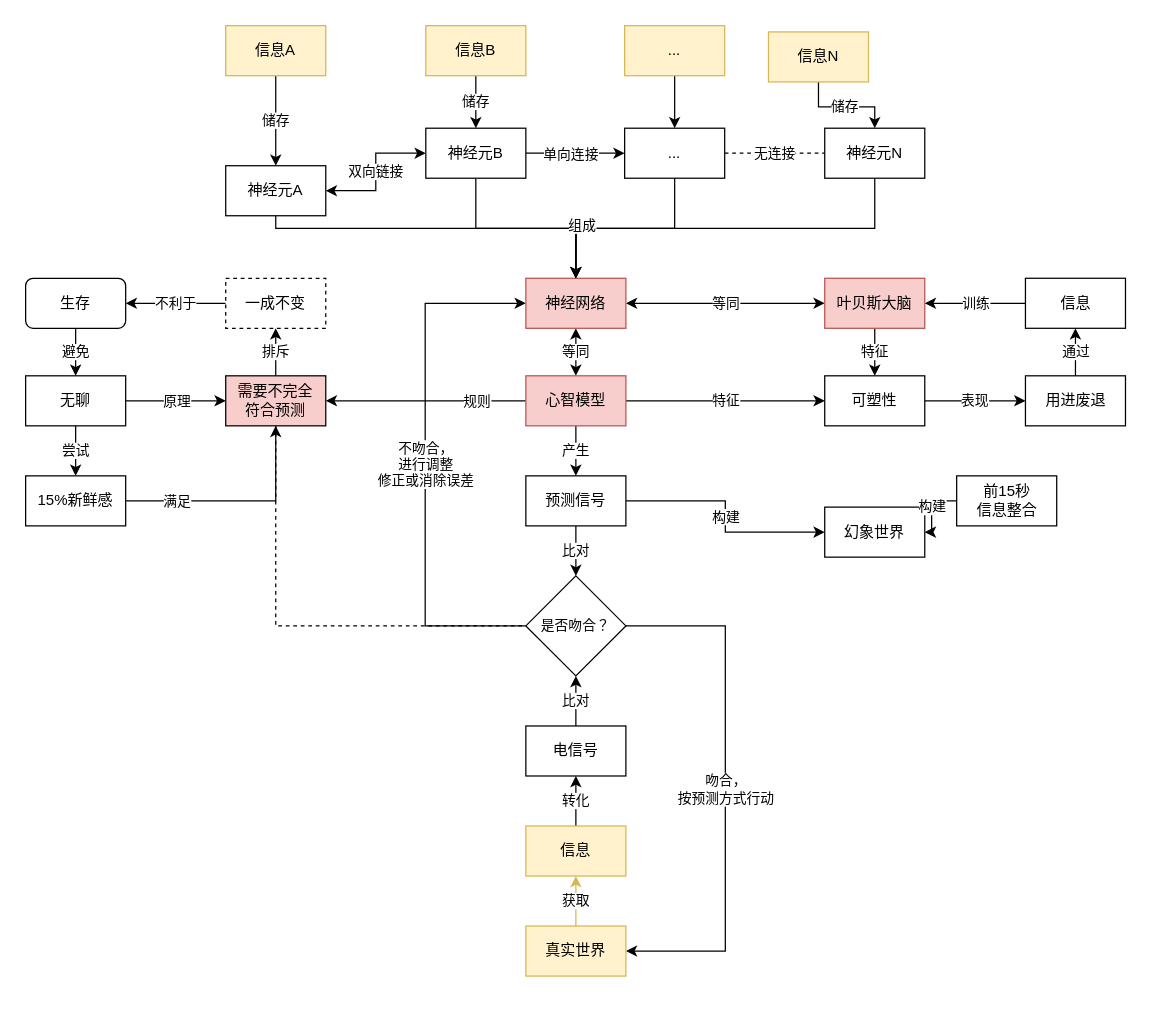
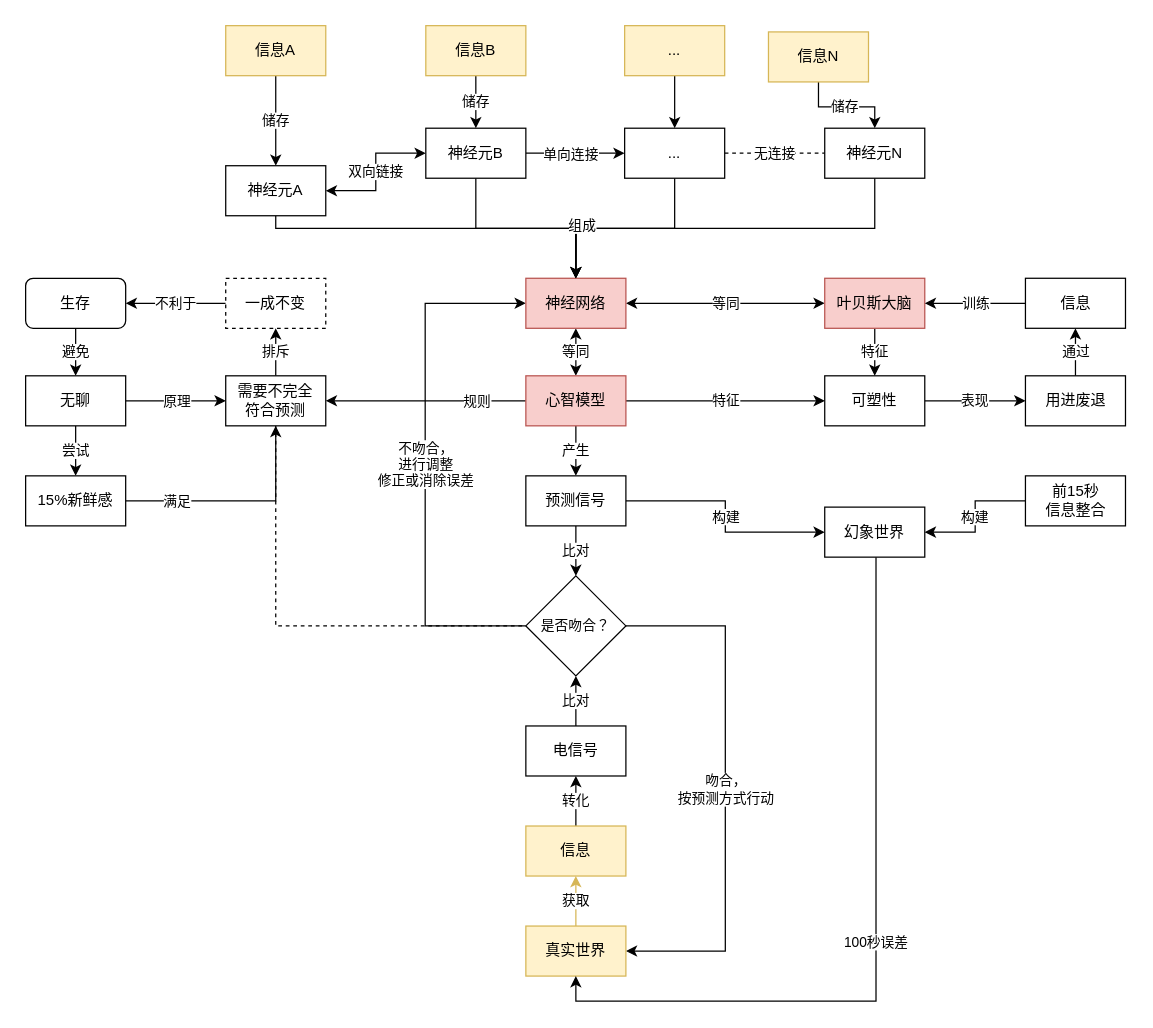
  <mxCell id="0" />
  <mxCell id="1" parent="0" />
  <mxCell id="2" value="转化" style="edgeStyle=orthogonalEdgeStyle;rounded=0;orthogonalLoop=1;jettySize=auto;html=1;" parent="1" source="3" target="5" edge="1"><mxGeometry relative="1" as="geometry" /></mxCell>
  <mxCell id="3" value="信息" style="rounded=0;whiteSpace=wrap;html=1;fillColor=#fff2cc;strokeColor=#d6b656;" parent="1" vertex="1"><mxGeometry x="420" y="660" width="80" height="40" as="geometry" /></mxCell>
  <mxCell id="4" value="比对" style="edgeStyle=orthogonalEdgeStyle;rounded=0;orthogonalLoop=1;jettySize=auto;html=1;" parent="1" source="5" target="8" edge="1"><mxGeometry relative="1" as="geometry" /></mxCell>
  <mxCell id="5" value="电信号" style="rounded=0;whiteSpace=wrap;html=1;" parent="1" vertex="1"><mxGeometry x="420" y="580" width="80" height="40" as="geometry" /></mxCell>
  <mxCell id="6" value="不吻合，&lt;br&gt;进行调整&lt;br&gt;修正或消除误差" style="edgeStyle=orthogonalEdgeStyle;rounded=0;orthogonalLoop=1;jettySize=auto;html=1;entryX=0;entryY=0.5;entryDx=0;entryDy=0;" parent="1" source="8" target="14" edge="1"><mxGeometry x="0.002" relative="1" as="geometry"><Array as="points"><mxPoint x="339.5" y="500" /><mxPoint x="339.5" y="242" /></Array><mxPoint as="offset" /></mxGeometry></mxCell>
  <mxCell id="7" value="吻合，&lt;br&gt;按预测方式行动" style="edgeStyle=orthogonalEdgeStyle;rounded=0;orthogonalLoop=1;jettySize=auto;html=1;entryX=1;entryY=0.5;entryDx=0;entryDy=0;" parent="1" source="8" target="42" edge="1"><mxGeometry x="0.002" relative="1" as="geometry"><Array as="points"><mxPoint x="579.5" y="500" /><mxPoint x="579.5" y="760" /></Array><mxPoint as="offset" /></mxGeometry></mxCell>
  <mxCell id="8" value="是否吻合？" style="rhombus;whiteSpace=wrap;html=1;fontFamily=Helvetica;fontSize=11;fontColor=default;" parent="1" vertex="1"><mxGeometry x="420" y="460" width="80" height="80" as="geometry" /></mxCell>
  <mxCell id="9" value="双向链接" style="edgeStyle=orthogonalEdgeStyle;rounded=0;orthogonalLoop=1;jettySize=auto;html=1;entryX=0;entryY=0.5;entryDx=0;entryDy=0;strokeColor=default;startArrow=classic;startFill=1;" parent="1" source="11" target="18" edge="1"><mxGeometry relative="1" as="geometry" /></mxCell>
  <mxCell id="10" style="edgeStyle=orthogonalEdgeStyle;rounded=0;orthogonalLoop=1;jettySize=auto;html=1;entryX=0.5;entryY=0;entryDx=0;entryDy=0;" parent="1" source="11" target="14" edge="1"><mxGeometry relative="1" as="geometry"><Array as="points"><mxPoint x="220" y="182" /><mxPoint x="460" y="182" /></Array></mxGeometry></mxCell>
  <mxCell id="11" value="神经元A" style="rounded=0;whiteSpace=wrap;html=1;" parent="1" vertex="1"><mxGeometry x="180" y="132" width="80" height="40" as="geometry" /></mxCell>
  <mxCell id="12" value="等同" style="edgeStyle=orthogonalEdgeStyle;rounded=0;orthogonalLoop=1;jettySize=auto;html=1;fillColor=#f8cecc;strokeColor=#000000;startArrow=classic;startFill=1;" parent="1" source="14" target="37" edge="1"><mxGeometry relative="1" as="geometry" /></mxCell>
  <mxCell id="13" value="等同" style="edgeStyle=orthogonalEdgeStyle;rounded=0;orthogonalLoop=1;jettySize=auto;html=1;entryX=0;entryY=0.5;entryDx=0;entryDy=0;startArrow=classic;startFill=1;" parent="1" source="14" target="48" edge="1"><mxGeometry relative="1" as="geometry" /></mxCell>
  <mxCell id="14" value="神经网络" style="rounded=0;whiteSpace=wrap;html=1;fillColor=#f8cecc;strokeColor=#b85450;" parent="1" vertex="1"><mxGeometry x="420" y="222" width="80" height="40" as="geometry" /></mxCell>
  <mxCell id="15" style="edgeStyle=orthogonalEdgeStyle;rounded=0;orthogonalLoop=1;jettySize=auto;html=1;entryX=0.5;entryY=0;entryDx=0;entryDy=0;" parent="1" source="18" target="14" edge="1"><mxGeometry relative="1" as="geometry" /></mxCell>
  <mxCell id="16" value="" style="edgeStyle=orthogonalEdgeStyle;rounded=0;orthogonalLoop=1;jettySize=auto;html=1;" parent="1" source="18" target="25" edge="1"><mxGeometry relative="1" as="geometry" /></mxCell>
  <mxCell id="17" value="单向连接" style="edgeLabel;html=1;align=center;verticalAlign=middle;resizable=0;points=[];" parent="16" vertex="1" connectable="0"><mxGeometry x="-0.114" relative="1" as="geometry"><mxPoint as="offset" /></mxGeometry></mxCell>
  <mxCell id="18" value="神经元B" style="rounded=0;whiteSpace=wrap;html=1;" parent="1" vertex="1"><mxGeometry x="340" y="102" width="80" height="40" as="geometry" /></mxCell>
  <mxCell id="19" value="储存" style="edgeStyle=orthogonalEdgeStyle;rounded=0;orthogonalLoop=1;jettySize=auto;html=1;" parent="1" source="20" target="11" edge="1"><mxGeometry relative="1" as="geometry" /></mxCell>
  <mxCell id="20" value="信息A" style="rounded=0;whiteSpace=wrap;html=1;fillColor=#fff2cc;strokeColor=#d6b656;" parent="1" vertex="1"><mxGeometry x="180" y="20" width="80" height="40" as="geometry" /></mxCell>
  <mxCell id="21" value="储存" style="edgeStyle=orthogonalEdgeStyle;rounded=0;orthogonalLoop=1;jettySize=auto;html=1;" parent="1" source="22" target="18" edge="1"><mxGeometry relative="1" as="geometry" /></mxCell>
  <mxCell id="22" value="信息B" style="rounded=0;whiteSpace=wrap;html=1;fillColor=#fff2cc;strokeColor=#d6b656;" parent="1" vertex="1"><mxGeometry x="340" y="20" width="80" height="40" as="geometry" /></mxCell>
  <mxCell id="23" style="edgeStyle=orthogonalEdgeStyle;rounded=0;orthogonalLoop=1;jettySize=auto;html=1;entryX=0.5;entryY=0;entryDx=0;entryDy=0;" parent="1" source="25" target="14" edge="1"><mxGeometry relative="1" as="geometry" /></mxCell>
  <mxCell id="24" value="无连接" style="edgeStyle=orthogonalEdgeStyle;rounded=0;orthogonalLoop=1;jettySize=auto;html=1;endArrow=none;endFill=0;dashed=1;" parent="1" source="25" target="28" edge="1"><mxGeometry relative="1" as="geometry" /></mxCell>
  <mxCell id="25" value="..." style="rounded=0;whiteSpace=wrap;html=1;" parent="1" vertex="1"><mxGeometry x="499" y="102" width="80" height="40" as="geometry" /></mxCell>
  <mxCell id="26" style="edgeStyle=orthogonalEdgeStyle;rounded=0;orthogonalLoop=1;jettySize=auto;html=1;entryX=0.5;entryY=0;entryDx=0;entryDy=0;" parent="1" source="28" target="14" edge="1"><mxGeometry relative="1" as="geometry"><Array as="points"><mxPoint x="699" y="182" /><mxPoint x="460" y="182" /></Array></mxGeometry></mxCell>
  <mxCell id="27" value="组成" style="edgeLabel;html=1;align=center;verticalAlign=middle;resizable=0;points=[];" parent="26" vertex="1" connectable="0"><mxGeometry x="0.746" y="-2" relative="1" as="geometry"><mxPoint x="3" y="-1" as="offset" /></mxGeometry></mxCell>
  <mxCell id="28" value="神经元N" style="rounded=0;whiteSpace=wrap;html=1;" parent="1" vertex="1"><mxGeometry x="659" y="102" width="80" height="40" as="geometry" /></mxCell>
  <mxCell id="29" value="储存" style="edgeStyle=orthogonalEdgeStyle;rounded=0;orthogonalLoop=1;jettySize=auto;html=1;" parent="1" source="30" target="28" edge="1"><mxGeometry relative="1" as="geometry" /></mxCell>
  <mxCell id="30" value="信息N" style="rounded=0;whiteSpace=wrap;html=1;fillColor=#fff2cc;strokeColor=#d6b656;" parent="1" vertex="1"><mxGeometry x="614" y="25" width="80" height="40" as="geometry" /></mxCell>
  <mxCell id="31" value="" style="edgeStyle=orthogonalEdgeStyle;rounded=0;orthogonalLoop=1;jettySize=auto;html=1;" parent="1" source="32" target="25" edge="1"><mxGeometry relative="1" as="geometry" /></mxCell>
  <mxCell id="32" value="..." style="rounded=0;whiteSpace=wrap;html=1;fillColor=#fff2cc;strokeColor=#d6b656;" parent="1" vertex="1"><mxGeometry x="499" y="20" width="80" height="40" as="geometry" /></mxCell>
  <mxCell id="33" value="产生" style="edgeStyle=orthogonalEdgeStyle;rounded=0;orthogonalLoop=1;jettySize=auto;html=1;" parent="1" source="37" target="40" edge="1"><mxGeometry relative="1" as="geometry" /></mxCell>
  <mxCell id="34" value="特征" style="edgeStyle=orthogonalEdgeStyle;rounded=0;orthogonalLoop=1;jettySize=auto;html=1;entryX=0;entryY=0.5;entryDx=0;entryDy=0;" parent="1" source="37" target="46" edge="1"><mxGeometry relative="1" as="geometry" /></mxCell>
  <mxCell id="35" style="edgeStyle=orthogonalEdgeStyle;rounded=0;orthogonalLoop=1;jettySize=auto;html=1;entryX=1;entryY=0.5;entryDx=0;entryDy=0;" parent="1" source="37" target="63" edge="1"><mxGeometry relative="1" as="geometry" /></mxCell>
  <mxCell id="36" value="规则" style="edgeLabel;html=1;align=center;verticalAlign=middle;resizable=0;points=[];" parent="35" vertex="1" connectable="0"><mxGeometry x="-0.5" relative="1" as="geometry"><mxPoint as="offset" /></mxGeometry></mxCell>
  <mxCell id="37" value="心智模型" style="rounded=0;whiteSpace=wrap;html=1;fillColor=#f8cecc;strokeColor=#b85450;" parent="1" vertex="1"><mxGeometry x="420" y="300" width="80" height="40" as="geometry" /></mxCell>
  <mxCell id="38" value="比对" style="edgeStyle=orthogonalEdgeStyle;rounded=0;orthogonalLoop=1;jettySize=auto;html=1;" parent="1" source="40" target="8" edge="1"><mxGeometry relative="1" as="geometry" /></mxCell>
  <mxCell id="39" value="构建" style="edgeStyle=orthogonalEdgeStyle;rounded=0;orthogonalLoop=1;jettySize=auto;html=1;entryX=0;entryY=0.5;entryDx=0;entryDy=0;" parent="1" source="40" target="44" edge="1"><mxGeometry relative="1" as="geometry" /></mxCell>
  <mxCell id="40" value="预测信号" style="rounded=0;whiteSpace=wrap;html=1;" parent="1" vertex="1"><mxGeometry x="420" y="380" width="80" height="40" as="geometry" /></mxCell>
  <mxCell id="41" value="获取" style="edgeStyle=orthogonalEdgeStyle;rounded=0;orthogonalLoop=1;jettySize=auto;html=1;fillColor=#fff2cc;strokeColor=#d6b656;" parent="1" source="42" target="3" edge="1"><mxGeometry relative="1" as="geometry" /></mxCell>
  <mxCell id="42" value="真实世界" style="rounded=0;whiteSpace=wrap;html=1;fillColor=#fff2cc;strokeColor=#d6b656;" parent="1" vertex="1"><mxGeometry x="420" y="740" width="80" height="40" as="geometry" /></mxCell>
+ <mxCell id="43" value="100秒误差" style="edgeStyle=orthogonalEdgeStyle;rounded=0;orthogonalLoop=1;jettySize=auto;html=1;entryX=0.5;entryY=1;entryDx=0;entryDy=0;" parent="1" source="44" target="42" edge="1"><mxGeometry relative="1" as="geometry"><Array as="points"><mxPoint x="700" y="800" /><mxPoint x="460" y="800" /></Array></mxGeometry></mxCell>
  <mxCell id="44" value="幻象世界" style="rounded=0;whiteSpace=wrap;html=1;" parent="1" vertex="1"><mxGeometry x="659" y="405" width="80" height="40" as="geometry" /></mxCell>
  <mxCell id="45" value="表现" style="edgeStyle=orthogonalEdgeStyle;rounded=0;orthogonalLoop=1;jettySize=auto;html=1;" parent="1" source="46" target="50" edge="1"><mxGeometry relative="1" as="geometry" /></mxCell>
  <mxCell id="46" value="可塑性" style="rounded=0;whiteSpace=wrap;html=1;" parent="1" vertex="1"><mxGeometry x="659" y="300" width="80" height="40" as="geometry" /></mxCell>
  <mxCell id="47" value="特征" style="edgeStyle=orthogonalEdgeStyle;rounded=0;orthogonalLoop=1;jettySize=auto;html=1;" parent="1" source="48" target="46" edge="1"><mxGeometry relative="1" as="geometry" /></mxCell>
  <mxCell id="48" value="叶贝斯大脑" style="rounded=0;whiteSpace=wrap;html=1;fillColor=#f8cecc;strokeColor=#b85450;" parent="1" vertex="1"><mxGeometry x="659" y="222" width="80" height="40" as="geometry" /></mxCell>
  <mxCell id="49" value="通过" style="edgeStyle=orthogonalEdgeStyle;rounded=0;orthogonalLoop=1;jettySize=auto;html=1;" parent="1" source="50" target="52" edge="1"><mxGeometry relative="1" as="geometry" /></mxCell>
  <mxCell id="50" value="用进废退" style="rounded=0;whiteSpace=wrap;html=1;" parent="1" vertex="1"><mxGeometry x="819.5" y="300" width="80" height="40" as="geometry" /></mxCell>
  <mxCell id="51" value="训练" style="edgeStyle=orthogonalEdgeStyle;rounded=0;orthogonalLoop=1;jettySize=auto;html=1;" parent="1" source="52" target="48" edge="1"><mxGeometry relative="1" as="geometry" /></mxCell>
  <mxCell id="52" value="信息" style="rounded=0;whiteSpace=wrap;html=1;" parent="1" vertex="1"><mxGeometry x="819.5" y="222" width="80" height="40" as="geometry" /></mxCell>
  <mxCell id="53" value="不利于" style="edgeStyle=orthogonalEdgeStyle;rounded=0;orthogonalLoop=1;jettySize=auto;html=1;" parent="1" source="54" target="60" edge="1"><mxGeometry relative="1" as="geometry" /></mxCell>
  <mxCell id="54" value="一成不变" style="rounded=0;whiteSpace=wrap;html=1;dashed=1;" parent="1" vertex="1"><mxGeometry x="180" y="222" width="80" height="40" as="geometry" /></mxCell>
  <mxCell id="55" value="" style="edgeStyle=orthogonalEdgeStyle;rounded=0;orthogonalLoop=1;jettySize=auto;html=1;" parent="1" source="58" target="63" edge="1"><mxGeometry relative="1" as="geometry" /></mxCell>
  <mxCell id="56" value="原理" style="edgeLabel;html=1;align=center;verticalAlign=middle;resizable=0;points=[];" parent="55" vertex="1" connectable="0"><mxGeometry relative="1" as="geometry"><mxPoint as="offset" /></mxGeometry></mxCell>
  <mxCell id="57" value="尝试" style="edgeStyle=orthogonalEdgeStyle;rounded=0;orthogonalLoop=1;jettySize=auto;html=1;" parent="1" source="58" target="66" edge="1"><mxGeometry relative="1" as="geometry" /></mxCell>
  <mxCell id="58" value="无聊" style="rounded=0;whiteSpace=wrap;html=1;" parent="1" vertex="1"><mxGeometry x="20" y="300" width="80" height="40" as="geometry" /></mxCell>
  <mxCell id="59" value="避免" style="edgeStyle=orthogonalEdgeStyle;rounded=0;orthogonalLoop=1;jettySize=auto;html=1;entryX=0.5;entryY=0;entryDx=0;entryDy=0;" parent="1" source="60" target="58" edge="1"><mxGeometry relative="1" as="geometry" /></mxCell>
  <mxCell id="60" value="生存" style="whiteSpace=wrap;html=1;rounded=1;" parent="1" vertex="1"><mxGeometry x="20" y="222" width="80" height="40" as="geometry" /></mxCell>
  <mxCell id="61" value="排斥" style="edgeStyle=orthogonalEdgeStyle;rounded=0;orthogonalLoop=1;jettySize=auto;html=1;" parent="1" source="63" target="54" edge="1"><mxGeometry relative="1" as="geometry" /></mxCell>
  <mxCell id="62" style="edgeStyle=orthogonalEdgeStyle;rounded=0;orthogonalLoop=1;jettySize=auto;html=1;entryX=0;entryY=0.5;entryDx=0;entryDy=0;dashed=1;endArrow=none;" parent="1" source="63" target="8" edge="1"><mxGeometry relative="1" as="geometry"><Array as="points"><mxPoint x="220" y="500" /></Array></mxGeometry></mxCell>
- <mxCell id="63" value="需要不完全&lt;br&gt;符合预测" style="rounded=0;whiteSpace=wrap;html=1;fillColor=#f8cecc;" parent="1" vertex="1"><mxGeometry x="180" y="300" width="80" height="40" as="geometry" /></mxCell>
+ <mxCell id="63" value="需要不完全&lt;br&gt;符合预测" style="rounded=0;whiteSpace=wrap;html=1;" parent="1" vertex="1"><mxGeometry x="180" y="300" width="80" height="40" as="geometry" /></mxCell>
  <mxCell id="64" style="edgeStyle=orthogonalEdgeStyle;rounded=0;orthogonalLoop=1;jettySize=auto;html=1;entryX=0.5;entryY=1;entryDx=0;entryDy=0;" parent="1" source="66" target="63" edge="1"><mxGeometry relative="1" as="geometry" /></mxCell>
  <mxCell id="65" value="满足" style="edgeLabel;html=1;align=center;verticalAlign=middle;resizable=0;points=[];" parent="64" vertex="1" connectable="0"><mxGeometry x="-0.556" relative="1" as="geometry"><mxPoint as="offset" /></mxGeometry></mxCell>
  <mxCell id="66" value="15%新鲜感" style="rounded=0;whiteSpace=wrap;html=1;" parent="1" vertex="1"><mxGeometry x="20" y="380" width="80" height="40" as="geometry" /></mxCell>
  <mxCell id="67" value="构建" style="edgeStyle=orthogonalEdgeStyle;rounded=0;orthogonalLoop=1;jettySize=auto;html=1;" parent="1" source="68" target="44" edge="1"><mxGeometry relative="1" as="geometry" /></mxCell>
- <mxCell id="68" value="前15秒&lt;br&gt;信息整合" style="rounded=0;whiteSpace=wrap;html=1;" parent="1" vertex="1"><mxGeometry x="764.5" y="380" width="80" height="40" as="geometry" /></mxCell>
+ <mxCell id="68" value="前15秒&lt;br&gt;信息整合" style="rounded=0;whiteSpace=wrap;html=1;" parent="1" vertex="1"><mxGeometry x="819.5" y="380" width="80" height="40" as="geometry" /></mxCell>
